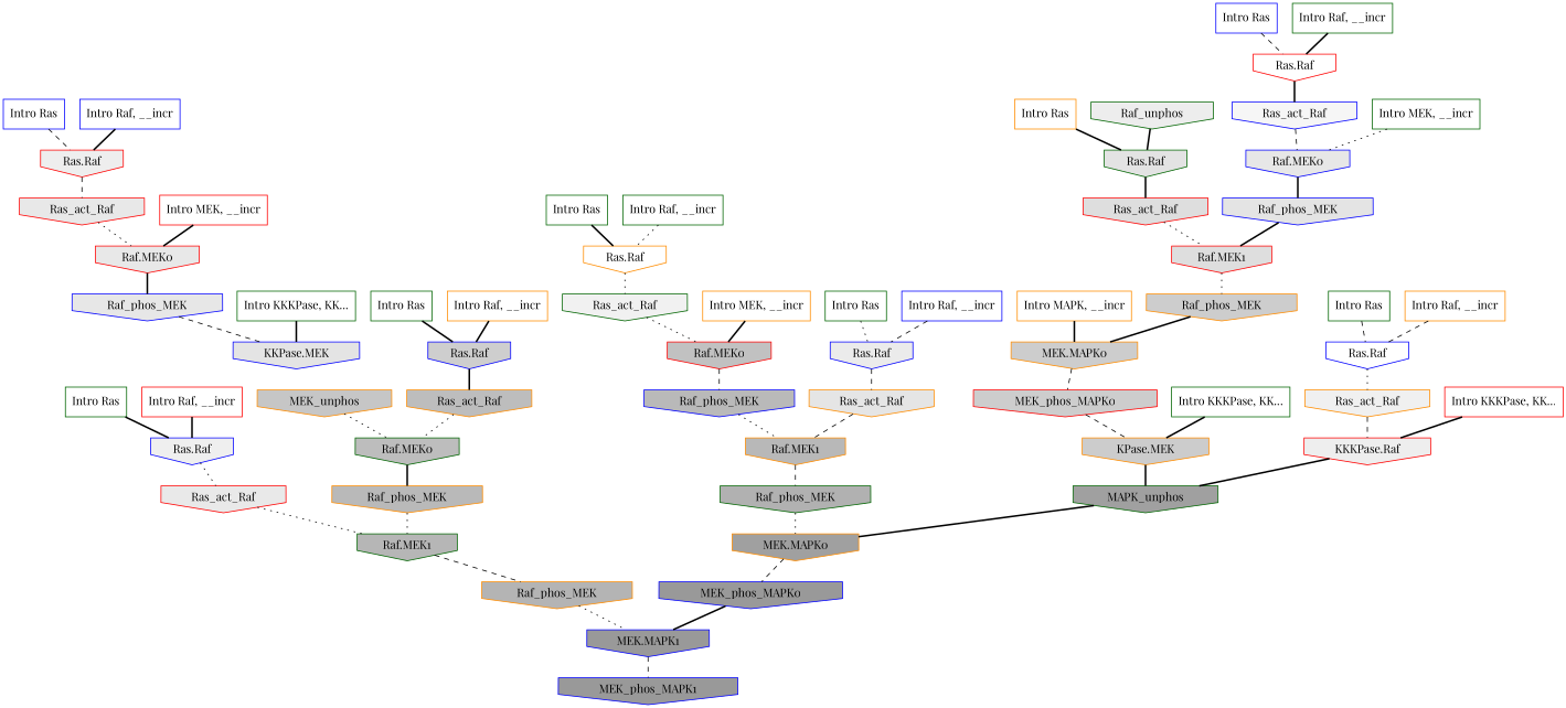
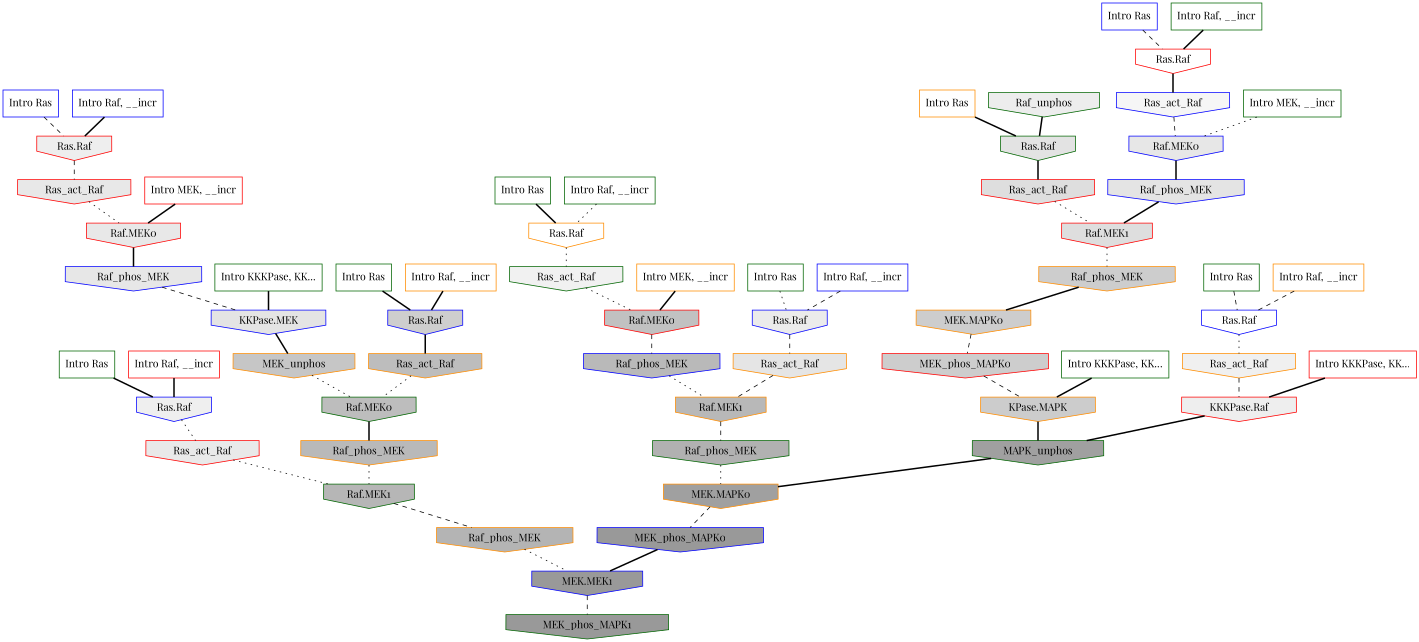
  digraph {
    fontname="Playfair Display"
    rankdir=TB
    ranksep=0.30
    node [color=darkgreen fillcolor="0.000 0.000 1.000" fontname="Playfair Display" shape=invhouse style=filled]
    edge [color="0.000 0.000 0.000" dir=none fontname="Playfair Display" style=bold]
    n1 [label="Intro Ras" shape=rectangle]
    n2 [color=blue fillcolor="0.000 0.000 0.918" label="Ras.Raf"]
    n3 [color=darkorange fillcolor="0.000 0.000 0.897" label=Ras_act_Raf]
    n4 [color=darkorange label="Intro Ras" shape=rectangle]
    n5 [fillcolor="0.000 0.000 0.890" label="Ras.Raf"]
    n6 [color=red fillcolor="0.000 0.000 0.868" label=Ras_act_Raf]
    n7 [label="Intro Ras" shape=rectangle]
    n8 [color=blue fillcolor="0.000 0.000 0.805" label="Ras.Raf"]
    n9 [color=darkorange fillcolor="0.000 0.000 0.741" label=Ras_act_Raf]
    n10 [color=blue label="Intro Ras" shape=rectangle]
    n11 [color=red fillcolor="0.000 0.000 0.933" label="Ras.Raf"]
    n12 [color=red fillcolor="0.000 0.000 0.909" label=Ras_act_Raf]
    n13 [label="Intro Ras" shape=rectangle]
    n14 [color=blue fillcolor="0.000 0.000 0.936" label="Ras.Raf"]
    n15 [color=red fillcolor="0.000 0.000 0.913" label=Ras_act_Raf]
    n16 [label="Intro Ras" shape=rectangle]
    n17 [color=darkorange label="Ras.Raf"]
    n18 [fillcolor="0.000 0.000 0.944" label=Ras_act_Raf]
    n19 [color=blue label="Intro Ras" shape=rectangle]
    n20 [color=red label="Ras.Raf"]
    n21 [color=blue fillcolor="0.000 0.000 0.964" label=Ras_act_Raf]
    n22 [label="Intro Ras" shape=rectangle]
    n23 [color=blue label="Ras.Raf"]
    n24 [color=darkorange fillcolor="0.000 0.000 0.938" label=Ras_act_Raf]
    n25 [color=blue label="Intro Raf, __incr" shape=rectangle]
    n26 [color=darkorange label="Intro Raf, __incr" shape=rectangle]
    n27 [color=red label="Intro Raf, __incr" shape=rectangle]
    n28 [label="Intro Raf, __incr" shape=rectangle]
    n29 [color=blue label="Intro Raf, __incr" shape=rectangle]
    n30 [label="Intro Raf, __incr" shape=rectangle]
    n31 [color=darkorange label="Intro Raf, __incr" shape=rectangle]
    n32 [color=red label="Intro MEK, __incr" shape=rectangle]
    n33 [color=red fillcolor="0.000 0.000 0.909" label="Raf.MEK0"]
    n34 [color=blue fillcolor="0.000 0.000 0.906" label=Raf_phos_MEK]
    n35 [label="Intro MEK, __incr" shape=rectangle]
    n36 [color=blue fillcolor="0.000 0.000 0.906" label="Raf.MEK0"]
    n37 [color=blue fillcolor="0.000 0.000 0.893" label=Raf_phos_MEK]
    n38 [color=darkorange label="Intro MEK, __incr" shape=rectangle]
    n39 [color=red fillcolor="0.000 0.000 0.754" label="Raf.MEK0"]
    n40 [color=blue fillcolor="0.000 0.000 0.723" label=Raf_phos_MEK]
-   n41 [color=darkorange label="Intro MAPK, __incr" shape=rectangle]
    n42 [color=darkorange fillcolor="0.000 0.000 0.803" label="MEK.MAPK0"]
    n43 [color=red fillcolor="0.000 0.000 0.801" label=MEK_phos_MAPK0]
    n44 [label="Intro KKKPase, KK..." shape=rectangle]
    n45 [color=blue fillcolor="0.000 0.000 0.893" label="KKPase.MEK"]
    n46 [color=darkorange fillcolor="0.000 0.000 0.775" label=MEK_unphos]
    n47 [color=red label="Intro KKKPase, KK..." shape=rectangle]
    n48 [color=red fillcolor="0.000 0.000 0.931" label="KKKPase.Raf"]
    n49 [fillcolor="0.000 0.000 0.627" label=MAPK_unphos]
    n50 [label="Intro KKKPase, KK..." shape=rectangle]
-   n51 [color=darkorange fillcolor="0.000 0.000 0.799" label="KPase.MEK"]
+   n51 [color=darkorange fillcolor="0.000 0.000 0.799" label="KPase.MAPK"]
    n52 [fillcolor="0.000 0.000 0.714" label="Raf.MEK1"]
    n53 [fillcolor="0.000 0.000 0.926" label=Raf_unphos]
    n54 [color=darkorange fillcolor="0.000 0.000 0.722" label="Raf.MEK1"]
    n55 [color=darkorange fillcolor="0.000 0.000 0.704" label=Raf_phos_MEK]
    n56 [color=red fillcolor="0.000 0.000 0.868" label="Raf.MEK1"]
    n57 [fillcolor="0.000 0.000 0.694" label=Raf_phos_MEK]
    n58 [color=darkorange fillcolor="0.000 0.000 0.803" label=Raf_phos_MEK]
    n59 [fillcolor="0.000 0.000 0.741" label="Raf.MEK0"]
    n60 [color=darkorange fillcolor="0.000 0.000 0.627" label="MEK.MAPK0"]
    n61 [color=darkorange fillcolor="0.000 0.000 0.726" label=Raf_phos_MEK]
-   n62 [color=blue fillcolor="0.000 0.000 0.600" label="MEK.MAPK1"]
-   n63 [color=blue fillcolor="0.000 0.000 0.600" label=MEK_phos_MAPK1]
+   n62 [color=blue fillcolor="0.000 0.000 0.600" label="MEK.MEK1"]
+   n63 [fillcolor="0.000 0.000 0.600" label=MEK_phos_MAPK1]
    n64 [color=blue fillcolor="0.000 0.000 0.600" label=MEK_phos_MAPK0]
    n1 -> n2 [style=dotted]
    n2 -> n3 [style=dashed]
    n3 -> n54 [style=dashed]
    n4 -> n5
    n5 -> n6
    n6 -> n56 [style=dotted]
    n7 -> n8
    n8 -> n9
    n9 -> n59 [style=dotted]
    n10 -> n11 [style=dashed]
    n11 -> n12 [style=dashed]
    n12 -> n33 [style=dotted]
    n13 -> n14
    n14 -> n15 [style=dotted]
    n15 -> n52 [style=dotted]
    n16 -> n17
    n17 -> n18 [style=dotted]
    n18 -> n39 [style=dotted]
    n19 -> n20 [style=dashed]
    n20 -> n21
    n21 -> n36 [style=dashed]
    n22 -> n23 [style=dashed]
    n23 -> n24 [style=dotted]
    n24 -> n48 [style=dashed]
    n25 -> n2 [style=dashed]
    n26 -> n23 [style=dashed]
    n27 -> n14
    n28 -> n17 [style=dotted]
    n29 -> n11
    n30 -> n20
    n31 -> n8
    n32 -> n33
    n33 -> n34
    n34 -> n45 [style=dashed]
    n35 -> n36 [style=dotted]
    n36 -> n37
    n37 -> n56
    n38 -> n39
    n39 -> n40 [style=dashed]
    n40 -> n54 [style=dotted]
-   n41 -> n42
    n42 -> n43 [style=dashed]
    n43 -> n51 [style=dashed]
    n44 -> n45
+   n45 -> n46
    n46 -> n59 [style=dotted]
    n47 -> n48
    n48 -> n49
    n49 -> n60
    n50 -> n51
    n51 -> n49
    n52 -> n55 [style=dashed]
    n53 -> n5
    n54 -> n57 [style=dashed]
    n55 -> n62 [style=dotted]
    n56 -> n58 [style=dotted]
    n57 -> n60 [style=dotted]
    n58 -> n42
    n59 -> n61
    n60 -> n64 [style=dashed]
    n61 -> n52 [style=dotted]
    n62 -> n63 [style=dashed]
    n64 -> n62
  }
